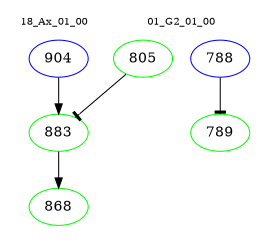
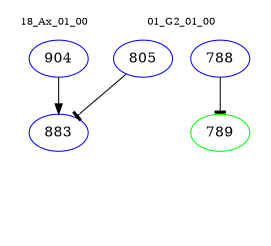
  digraph {
    node [color=blue]
    edge [arrowhead=normal color=black]
    n1 [label=904]
-   n2 [color=green label=883]
-   n3 [color=green label=868]
-   n4 [color=green label=805]
+   n2 [label=883]
+   n4 [label=805]
    n5 [label=788]
    n6 [color=green label=789]
    subgraph cluster_1 {
      color=white
      fontsize=10
      label="18_Ax_01_00"
      n1
      n2
-     n3
    }
    subgraph cluster_2 {
      color=white
      fontsize=10
      label="01_G2_01_00"
      n4
      n5
      n6
    }
    n1 -> n2
-   n2 -> n3
    n4 -> n2 [arrowhead=tee]
    n5 -> n6 [arrowhead=tee]
  }
